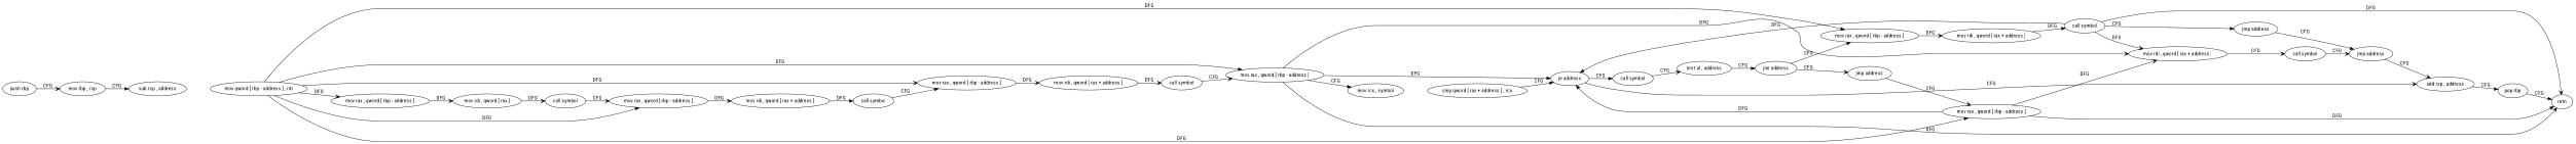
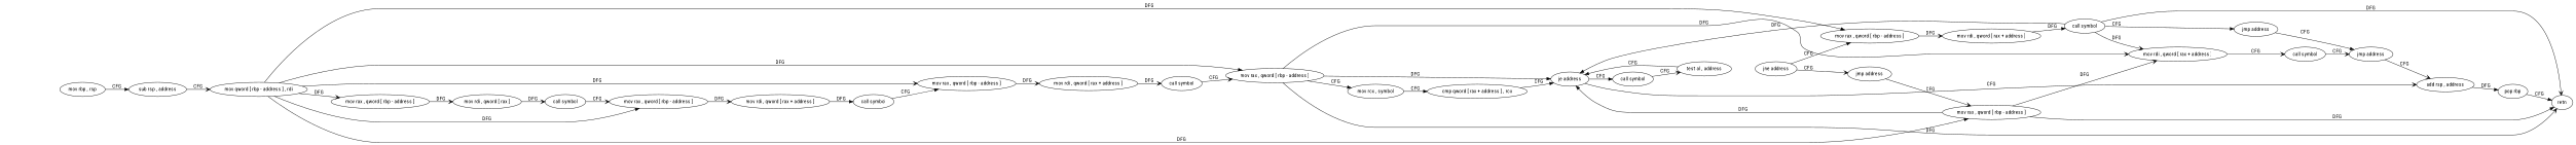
  digraph {
    fontname="Roboto Condensed"
    rankdir=LR
    node [fontname="Roboto Condensed"]
    edge [arrowhead=vee fontname="Roboto Condensed"]
-   n1 [label="push rbp"]
    n2 [label="mov rbp , rsp"]
    n3 [label="sub rsp , address"]
    n4 [label="mov qword [ rbp - address ] , rdi"]
    n5 [label="mov rax , qword [ rbp - address ]"]
    n6 [label="mov rax , qword [ rbp - address ]"]
    n7 [label="mov rax , qword [ rbp - address ]"]
    n8 [label="mov rax , qword [ rbp - address ]"]
    n9 [label="mov rax , qword [ rbp - address ]"]
    n10 [label="mov rax , qword [ rbp - address ]"]
    n11 [label="mov rdi , qword [ rax ]"]
    n12 [label="mov rdi , qword [ rax + address ]"]
    n13 [label="mov rdi , qword [ rax + address ]"]
    n14 [label="mov rcx , symbol"]
    n15 [label="je address"]
    n16 [label=retn]
    n17 [label="mov rdi , qword [ rax + address ]"]
    n18 [label="mov rdi , qword [ rax + address ]"]
    n19 [label="call symbol"]
    n20 [label="call symbol"]
    n21 [label="call symbol"]
    n22 [label="cmp qword [ rax + address ] , rcx"]
    n23 [label="add rsp , address"]
    n24 [label="call symbol"]
    n25 [label="call symbol"]
    n26 [label="pop rbp"]
    n27 [label="test al , address"]
    n28 [label="jne address"]
    n29 [label="jmp address"]
    n30 [label="call symbol"]
    n31 [label="jmp address"]
    n32 [label="jmp address"]
-   n1 -> n2 [label=CFG]
    n2 -> n3 [arrowhead=normal label=CFG]
+   n3 -> n4 [label=CFG]
    n4 -> n5 [label=DFG]
    n4 -> n6 [arrowhead=normal label=DFG]
    n4 -> n7 [label=DFG]
    n4 -> n8 [arrowhead=normal label=DFG]
    n4 -> n9 [arrowhead=normal label=DFG]
    n4 -> n10 [arrowhead=normal label=DFG]
    n5 -> n11 [label=DFG]
    n6 -> n12 [label=DFG]
    n7 -> n13 [label=DFG]
    n8 -> n14 [arrowhead=normal label=CFG]
    n8 -> n15 [arrowhead=normal label=DFG]
    n8 -> n16 [label=DFG]
    n8 -> n17 [label=DFG]
    n9 -> n18 [label=DFG]
    n10 -> n15 [arrowhead=normal label=DFG]
    n10 -> n16 [arrowhead=normal label=DFG]
    n10 -> n17 [label=DFG]
    n11 -> n19 [label=DFG]
    n12 -> n20 [arrowhead=normal label=DFG]
    n13 -> n21 [label=DFG]
+   n14 -> n22 [arrowhead=normal label=CFG]
    n15 -> n23 [label=CFG]
    n15 -> n24 [arrowhead=normal label=CFG]
    n17 -> n25 [label=CFG]
    n18 -> n30 [arrowhead=normal label=DFG]
    n19 -> n6 [label=CFG]
    n20 -> n7 [arrowhead=normal label=CFG]
    n21 -> n8 [label=CFG]
    n22 -> n15 [arrowhead=normal label=CFG]
-   n23 -> n26 [arrowhead=normal label=CFG]
+   n23 -> n26 [arrowhead=normal label=DFG]
    n24 -> n27 [label=CFG]
    n25 -> n32 [label=CFG]
    n26 -> n16 [arrowhead=normal label=CFG]
-   n27 -> n28 [arrowhead=normal label=CFG]
+   n27 -> n15 [arrowhead=normal label=CFG]
    n28 -> n9 [arrowhead=normal label=CFG]
    n28 -> n29 [label=CFG]
    n29 -> n10 [label=CFG]
    n30 -> n15 [arrowhead=normal label=DFG]
    n30 -> n16 [label=DFG]
    n30 -> n17 [label=DFG]
    n30 -> n31 [arrowhead=normal label=CFG]
    n31 -> n32 [arrowhead=normal label=CFG]
    n32 -> n23 [label=CFG]
  }
